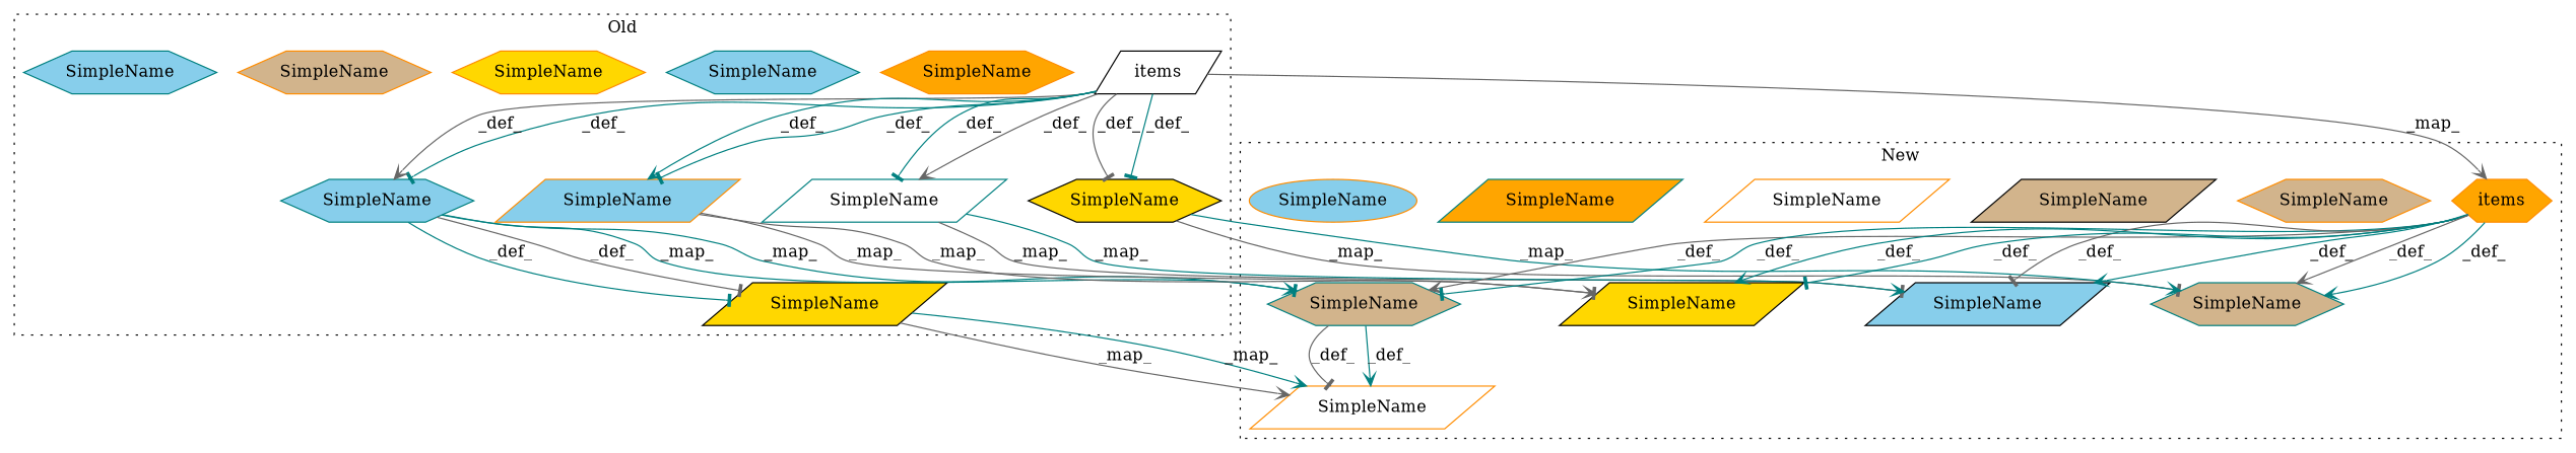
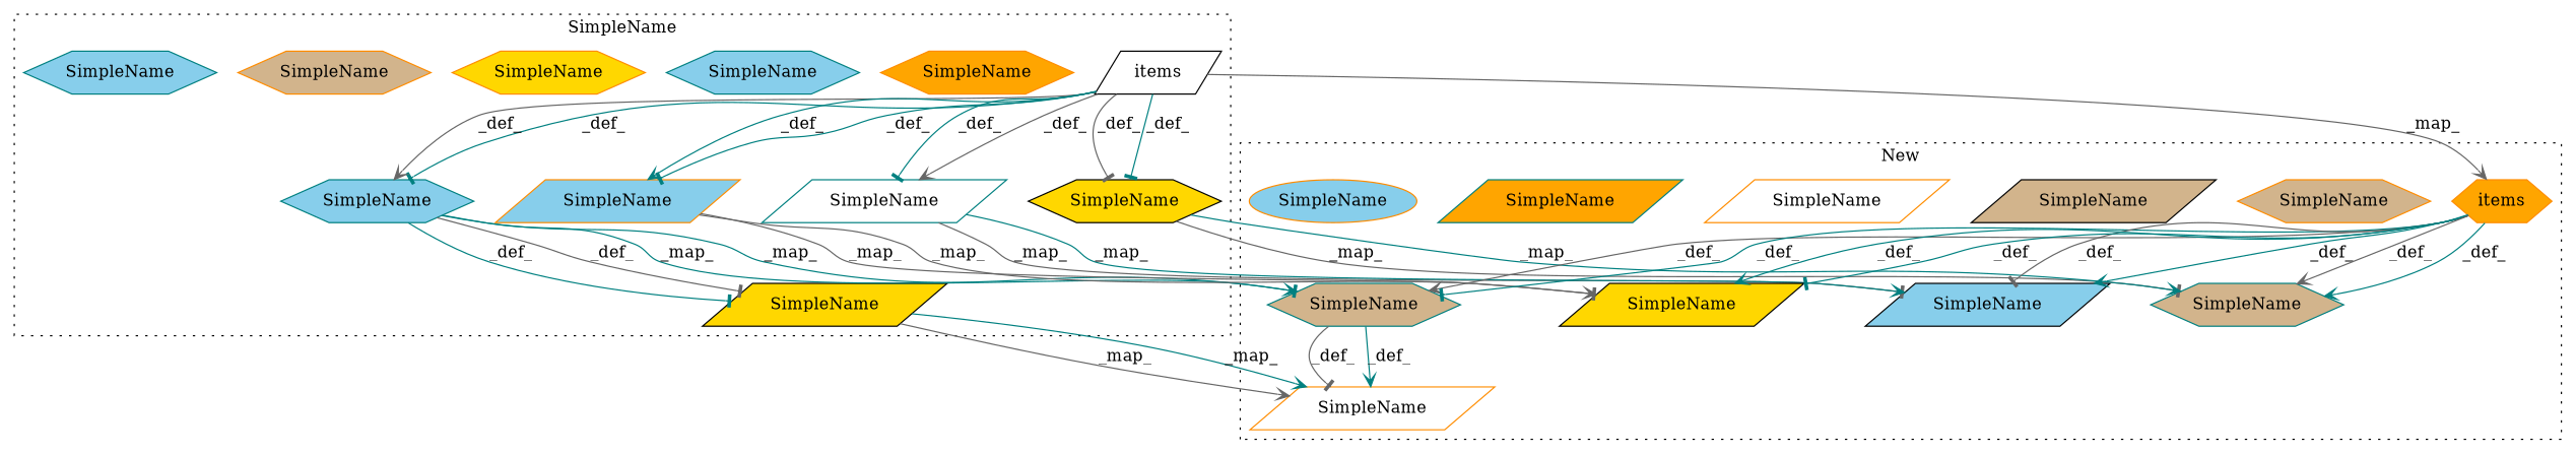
  digraph {
    node [a=42 l=1 s=39928 shape=hexagon style=filled fillcolor=skyblue color=darkorange]
    edge [color=teal arrowhead=vee]
    n1 [a=32 l=7 label=items s=38278 shape=parallelogram fillcolor=white color=black]
    n2 [label=SimpleName fillcolor=orange]
    n3 [label=SimpleName color=teal]
    n4 [l=13 label=SimpleName s=39938 color=teal]
    n5 [l=13 label=SimpleName s=39938 shape=parallelogram fillcolor=gold color=black]
    n6 [label=SimpleName s=39742 fillcolor=gold]
    n7 [label=SimpleName s=39742 shape=parallelogram fillcolor=white color=teal]
    n8 [l=6 label=SimpleName s=38919 fillcolor=tan]
    n9 [l=6 label=SimpleName s=38919 shape=parallelogram]
    n10 [l=4 label=SimpleName s=38260 color=teal]
    n11 [l=4 label=SimpleName s=38260 fillcolor=gold color=black]
    n12 [a=32 l=7 label=items s=38400 fillcolor=orange]
    n13 [label=SimpleName s=40059 fillcolor=tan]
    n14 [label=SimpleName s=40059 fillcolor=tan color=teal]
    n15 [l=13 label=SimpleName s=40069 shape=parallelogram fillcolor=tan color=black]
    n16 [l=13 label=SimpleName s=40069 shape=parallelogram fillcolor=white]
    n17 [label=SimpleName s=39873 shape=parallelogram fillcolor=white]
    n18 [label=SimpleName s=39873 shape=parallelogram color=black]
    n19 [l=6 label=SimpleName s=39050 shape=parallelogram fillcolor=orange color=teal]
    n20 [l=6 label=SimpleName s=39050 shape=parallelogram fillcolor=gold color=black]
    n21 [l=4 label=SimpleName s=38375 shape=ellipse]
    n22 [l=4 label=SimpleName s=38375 fillcolor=tan color=teal]
    subgraph cluster_1 {
-     label=Old
+     label=SimpleName
      style=dotted
      n1
      n2
      n3
      n4
      n5
      n6
      n7
      n8
      n9
      n10
      n11
    }
    subgraph cluster_2 {
      label=New
      style=dotted
      n12
      n13
      n14
      n15
      n16
      n17
      n18
      n19
      n20
      n21
      n22
    }
    n1 -> n3 [label=_def_ arrowhead=tee]
    n1 -> n3 [label=_def_ color=gray40]
    n1 -> n7 [label=_def_ color=gray40]
    n1 -> n7 [label=_def_ arrowhead=tee]
    n1 -> n9 [label=_def_]
    n1 -> n9 [label=_def_ arrowhead=tee]
    n1 -> n11 [label=_def_ color=gray40 arrowhead=tee]
    n1 -> n11 [label=_def_ arrowhead=tee]
    n1 -> n12 [label=_map_ color=gray40]
    n3 -> n5 [label=_def_ arrowhead=tee]
    n3 -> n5 [label=_def_ color=gray40 arrowhead=tee]
    n3 -> n14 [label=_map_]
    n3 -> n14 [label=_map_ arrowhead=tee]
    n5 -> n16 [label=_map_ color=gray40]
    n5 -> n16 [label=_map_]
    n7 -> n18 [label=_map_ color=gray40 arrowhead=tee]
    n7 -> n18 [label=_map_]
    n9 -> n20 [label=_map_ color=gray40 arrowhead=tee]
    n9 -> n20 [label=_map_ color=gray40]
    n11 -> n22 [label=_map_ color=gray40 arrowhead=tee]
    n11 -> n22 [label=_map_]
    n12 -> n14 [label=_def_ color=gray40]
    n12 -> n14 [label=_def_ arrowhead=tee]
    n12 -> n18 [label=_def_ color=gray40 arrowhead=tee]
    n12 -> n18 [label=_def_]
    n12 -> n20 [label=_def_]
    n12 -> n20 [label=_def_ arrowhead=tee]
    n12 -> n22 [label=_def_ color=gray40]
    n12 -> n22 [label=_def_]
    n14 -> n16 [label=_def_ color=gray40 arrowhead=tee]
    n14 -> n16 [label=_def_]
  }
